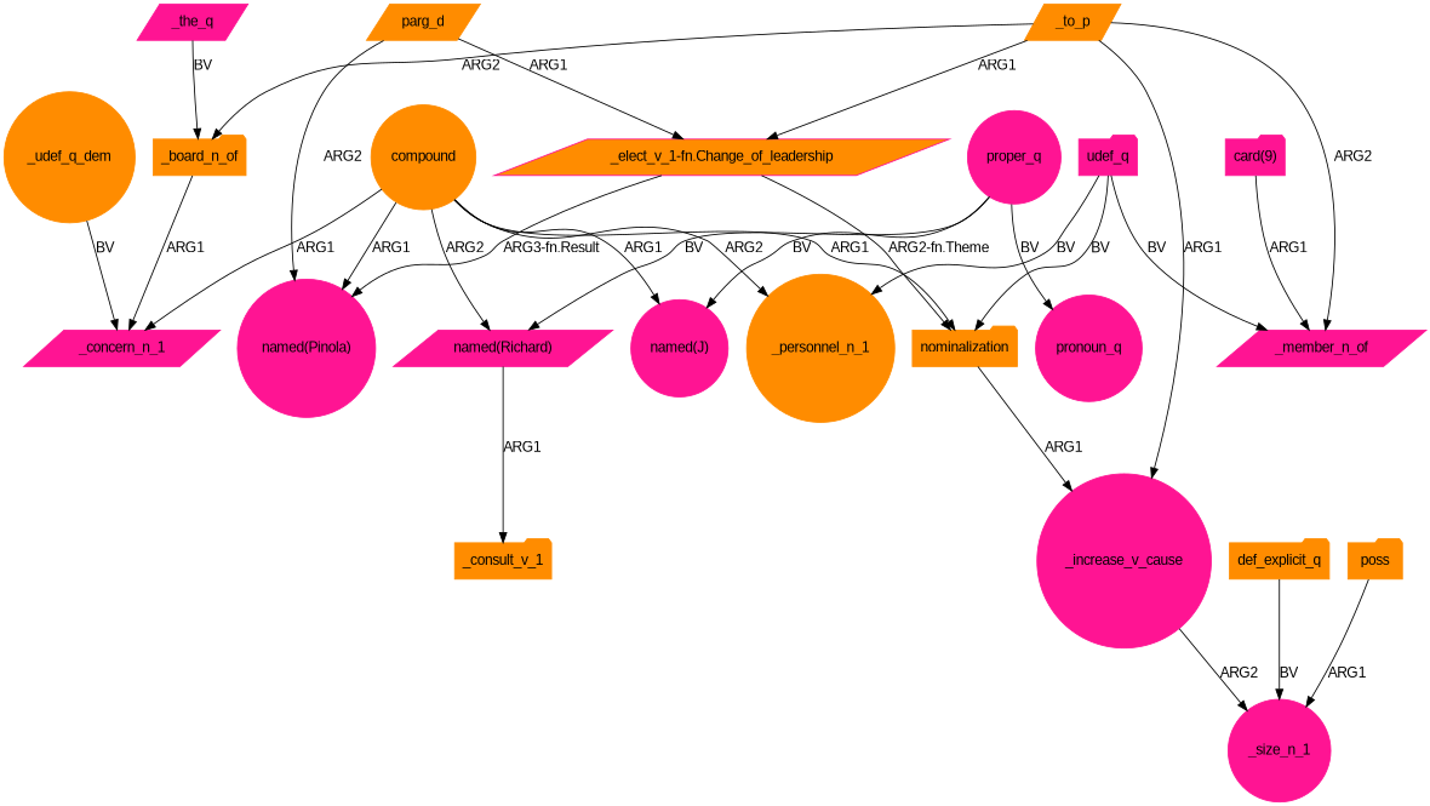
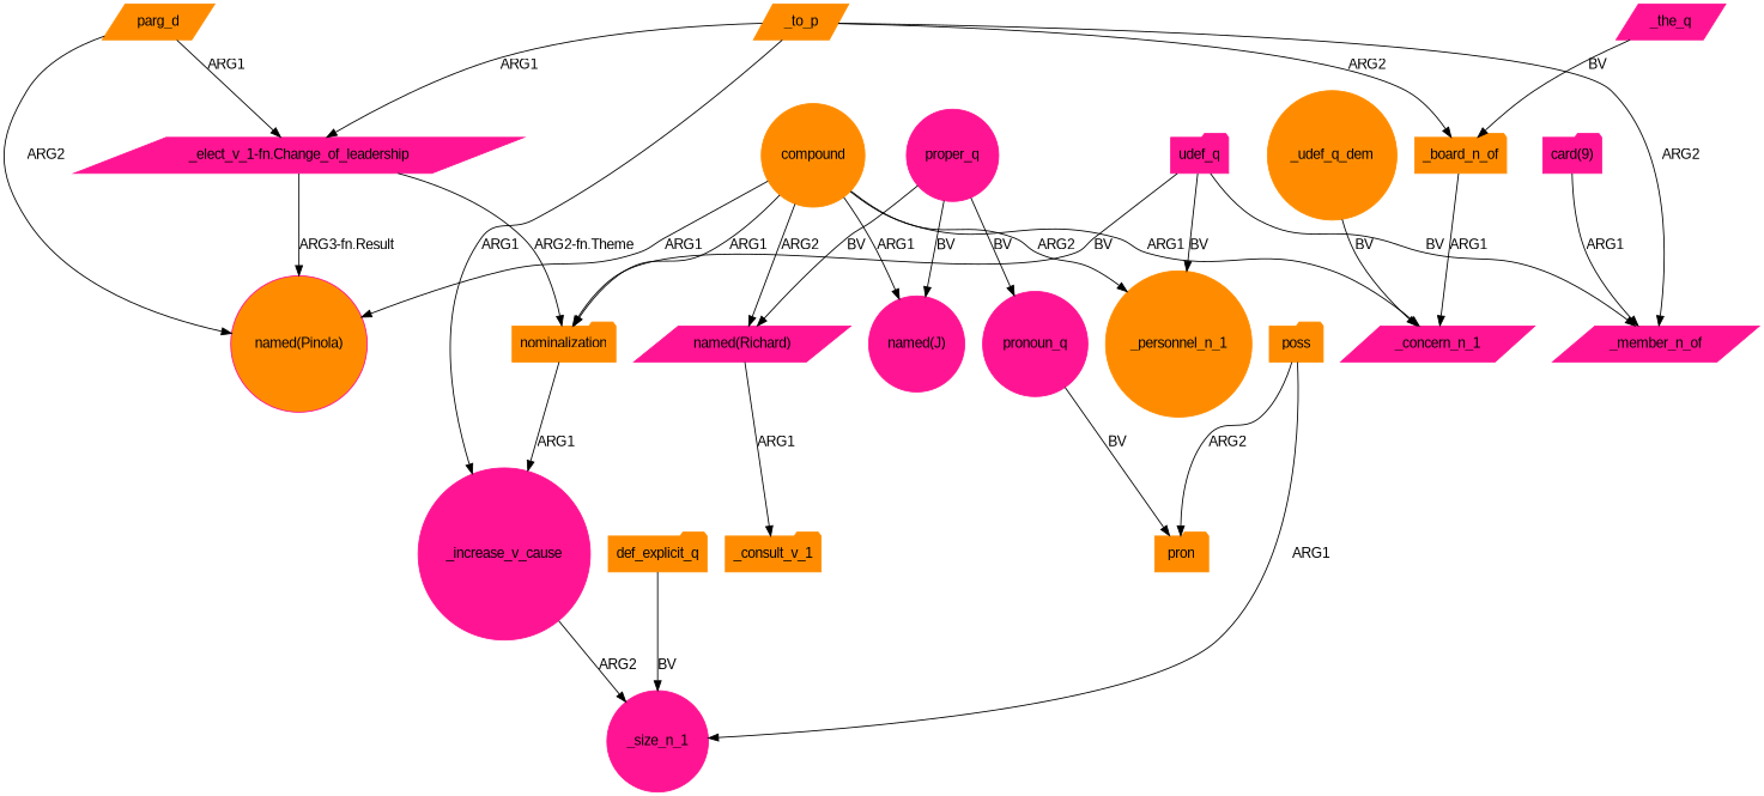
  digraph {
    fontname="Liberation Sans"
    node [color=deeppink fontname="Liberation Sans" shape=circle style=filled]
    edge [fontname="Liberation Sans"]
    compound [color=darkorange]
-   "named(Pinola)"
+   "named(Pinola)" [fillcolor=darkorange]
    "named(Richard)" [shape=parallelogram]
    _concern_n_1 [shape=parallelogram]
    "named(J)"
    _personnel_n_1 [color=darkorange]
    nominalization [color=darkorange shape=folder]
    _consult_v_1 [color=darkorange shape=folder]
    _increase_v_cause
    def_explicit_q [color=darkorange shape=folder]
    _size_n_1
    poss [color=darkorange shape=folder]
+   pron [color=darkorange shape=folder]
    _to_p [color=darkorange shape=parallelogram]
-   "_elect_v_1-fn.Change_of_leadership" [shape=parallelogram fillcolor=darkorange]
+   "_elect_v_1-fn.Change_of_leadership" [shape=parallelogram]
    _board_n_of [color=darkorange shape=folder]
    _member_n_of [shape=parallelogram]
    proper_q
    pronoun_q
    n20 [color=darkorange label=_udef_q_dem]
    parg_d [color=darkorange shape=parallelogram]
    _the_q [shape=parallelogram]
    udef_q [shape=folder]
    "card(9)" [shape=folder]
    compound -> "named(Pinola)" [label=ARG1]
    compound -> "named(Richard)" [label=ARG2]
    compound -> _concern_n_1 [label=ARG1]
    compound -> "named(J)" [label=ARG1]
    compound -> _personnel_n_1 [label=ARG2]
    compound -> nominalization [label=ARG1]
    "named(Richard)" -> _consult_v_1 [label=ARG1]
    nominalization -> _increase_v_cause [label=ARG1]
    _increase_v_cause -> _size_n_1 [label=ARG2]
    def_explicit_q -> _size_n_1 [label=BV]
    poss -> _size_n_1 [label=ARG1]
+   poss -> pron [label=ARG2]
    _to_p -> _increase_v_cause [label=ARG1]
    _to_p -> "_elect_v_1-fn.Change_of_leadership" [label=ARG1]
    _to_p -> _board_n_of [label=ARG2]
    _to_p -> _member_n_of [label=ARG2]
    "_elect_v_1-fn.Change_of_leadership" -> "named(Pinola)" [label="ARG3-fn.Result"]
    "_elect_v_1-fn.Change_of_leadership" -> nominalization [label="ARG2-fn.Theme"]
    _board_n_of -> _concern_n_1 [label=ARG1]
    proper_q -> "named(Richard)" [label=BV]
    proper_q -> "named(J)" [label=BV]
    proper_q -> pronoun_q [label=BV]
+   pronoun_q -> pron [label=BV]
    n20 -> _concern_n_1 [label=BV]
    parg_d -> "named(Pinola)" [label=ARG2]
    parg_d -> "_elect_v_1-fn.Change_of_leadership" [label=ARG1]
    _the_q -> _board_n_of [label=BV]
    udef_q -> _personnel_n_1 [label=BV]
    udef_q -> nominalization [label=BV]
    udef_q -> _member_n_of [label=BV]
    "card(9)" -> _member_n_of [label=ARG1]
  }
